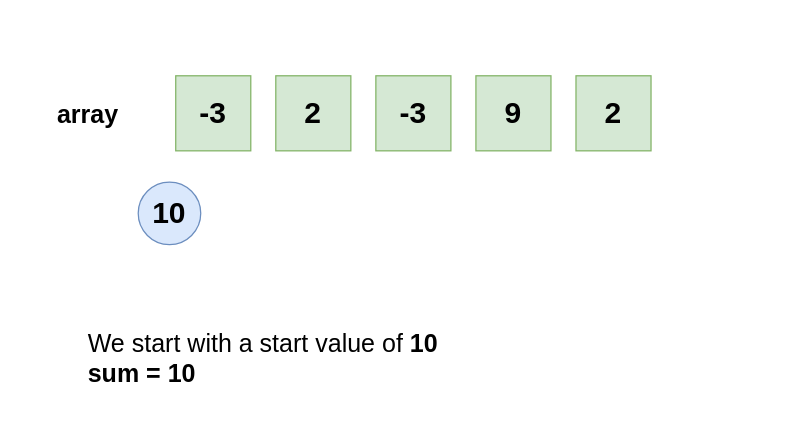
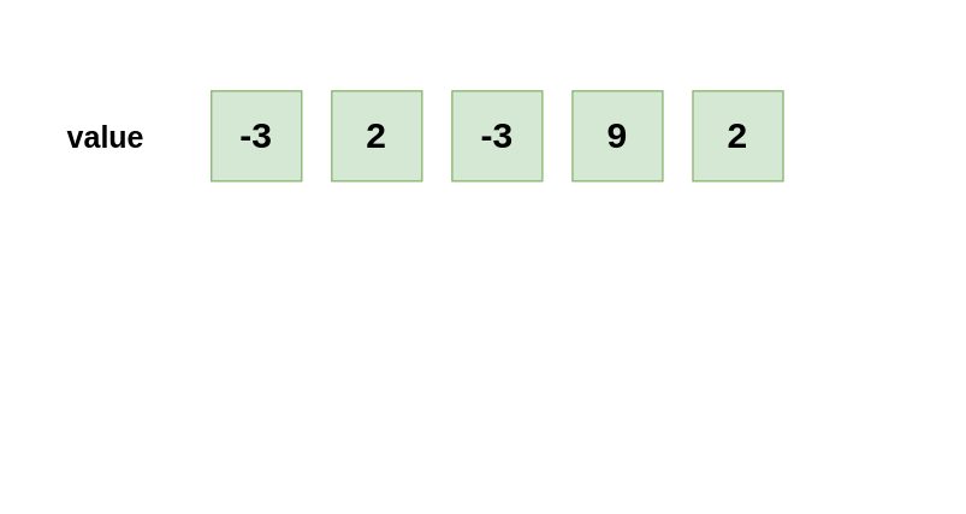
  <mxCell id="0" />
  <mxCell id="1" parent="0" />
  <mxCell id="2" value="" style="rounded=0;whiteSpace=wrap;html=1;strokeColor=#FFFFFF;" vertex="1" parent="1"><mxGeometry width="600" height="300" as="geometry" x="20" y="20" /></mxCell>
  <mxCell id="3" value="&lt;b style=&quot;font-size: 24px&quot;&gt;-3&lt;/b&gt;" style="whiteSpace=wrap;html=1;aspect=fixed;fillColor=#d5e8d4;strokeColor=#82b366;" parent="1" vertex="1"><mxGeometry x="140" y="60" width="60" height="60" as="geometry" /></mxCell>
  <mxCell id="4" value="&lt;span style=&quot;font-size: 24px&quot;&gt;&lt;b&gt;2&lt;/b&gt;&lt;/span&gt;" style="whiteSpace=wrap;html=1;aspect=fixed;fillColor=#d5e8d4;strokeColor=#82b366;" parent="1" vertex="1"><mxGeometry x="220" y="60" width="60" height="60" as="geometry" /></mxCell>
  <mxCell id="5" value="&lt;b style=&quot;font-size: 24px&quot;&gt;-3&lt;/b&gt;" style="whiteSpace=wrap;html=1;aspect=fixed;fillColor=#d5e8d4;strokeColor=#82b366;" parent="1" vertex="1"><mxGeometry x="300" y="60" width="60" height="60" as="geometry" /></mxCell>
  <mxCell id="6" value="&lt;span style=&quot;font-size: 24px&quot;&gt;&lt;b&gt;9&lt;/b&gt;&lt;/span&gt;" style="whiteSpace=wrap;html=1;aspect=fixed;fillColor=#d5e8d4;strokeColor=#82b366;" parent="1" vertex="1"><mxGeometry x="380" y="60" width="60" height="60" as="geometry" /></mxCell>
  <mxCell id="7" value="&lt;span style=&quot;font-size: 24px&quot;&gt;&lt;b&gt;2&lt;/b&gt;&lt;/span&gt;" style="whiteSpace=wrap;html=1;aspect=fixed;fillColor=#d5e8d4;strokeColor=#82b366;" parent="1" vertex="1"><mxGeometry x="460" y="60" width="60" height="60" as="geometry" /></mxCell>
- <mxCell id="8" value="&lt;b style=&quot;font-size: 24px&quot;&gt;10&lt;/b&gt;" style="ellipse;whiteSpace=wrap;html=1;aspect=fixed;fillColor=#dae8fc;strokeColor=#6c8ebf;" parent="1" vertex="1"><mxGeometry x="110" y="145" width="50" height="50" as="geometry" /></mxCell>
- <mxCell id="9" value="&lt;b&gt;&lt;font style=&quot;font-size: 20px&quot;&gt;array&lt;/font&gt;&lt;/b&gt;" style="text;html=1;strokeColor=none;fillColor=none;align=center;verticalAlign=middle;whiteSpace=wrap;rounded=0;" parent="1" vertex="1"><mxGeometry x="50" y="80" width="40" height="20" as="geometry" /></mxCell>
- <mxCell id="10" value="&lt;span style=&quot;font-size: 20px&quot;&gt;We start with a start value of &lt;b&gt;10&lt;/b&gt;&lt;br&gt;&lt;div style=&quot;text-align: left&quot;&gt;&lt;span&gt;&lt;b&gt;sum = 10&lt;/b&gt;&lt;/span&gt;&lt;/div&gt;&lt;/span&gt;" style="text;html=1;strokeColor=none;fillColor=none;align=center;verticalAlign=middle;whiteSpace=wrap;rounded=0;" parent="1" vertex="1"><mxGeometry y="270" width="380" height="30" as="geometry" x="20" /></mxCell>
+ <mxCell id="9" value="&lt;b&gt;&lt;font style=&quot;font-size: 20px&quot;&gt;value&lt;/font&gt;&lt;/b&gt;" style="text;html=1;strokeColor=none;fillColor=none;align=center;verticalAlign=middle;whiteSpace=wrap;rounded=0;" parent="1" vertex="1"><mxGeometry x="50" y="80" width="40" height="20" as="geometry" /></mxCell>
  <mxCell id="11" value="" style="shape=image;html=1;verticalAlign=top;verticalLabelPosition=bottom;labelBackgroundColor=#ffffff;imageAspect=0;aspect=fixed;image=https://cdn3.iconfinder.com/data/icons/flat-actions-icons-9/512/Tick_Mark-128.png;fontSize=20;" parent="1" vertex="1"><mxGeometry x="115" y="200" width="40" height="40" as="geometry" /></mxCell>
